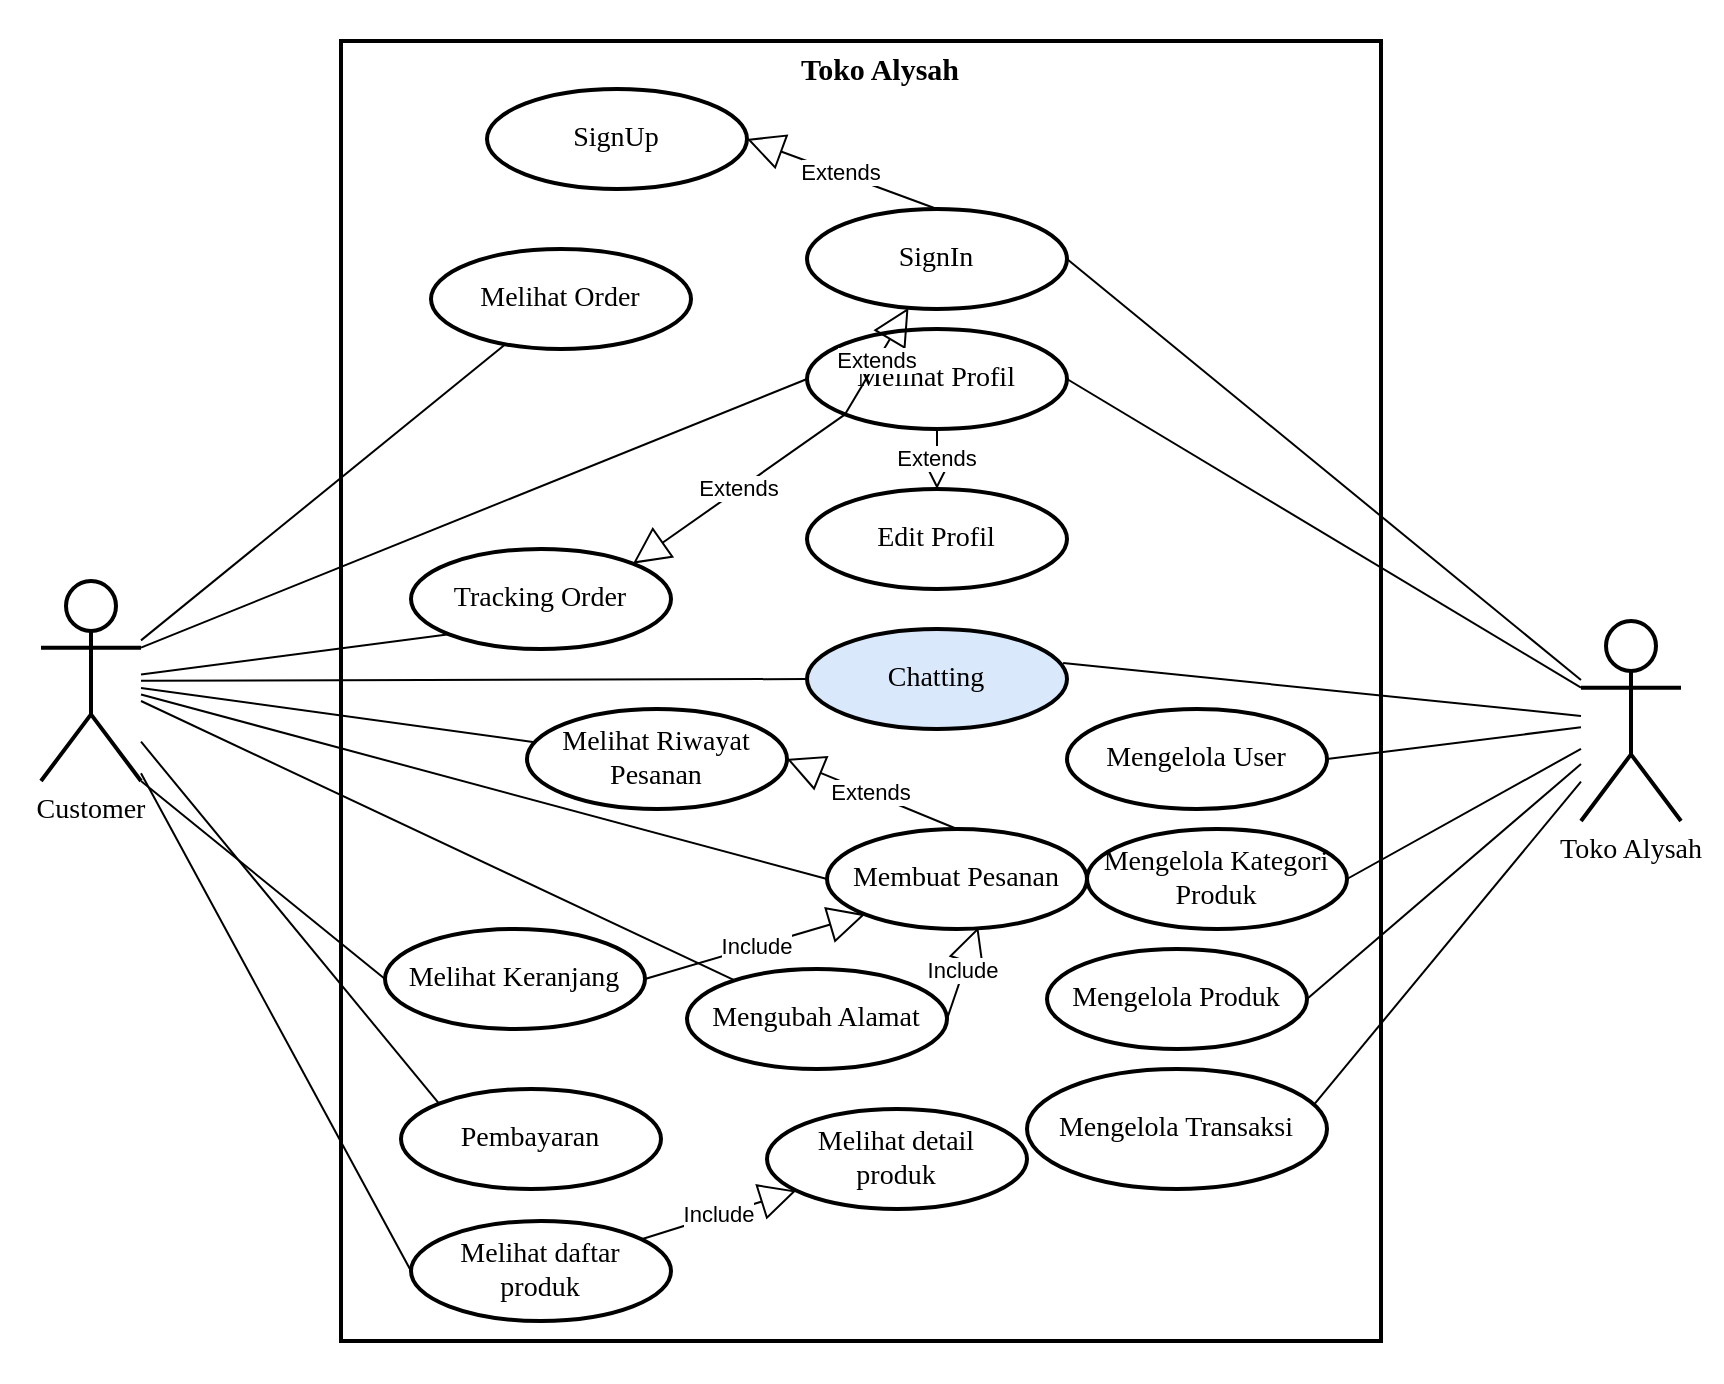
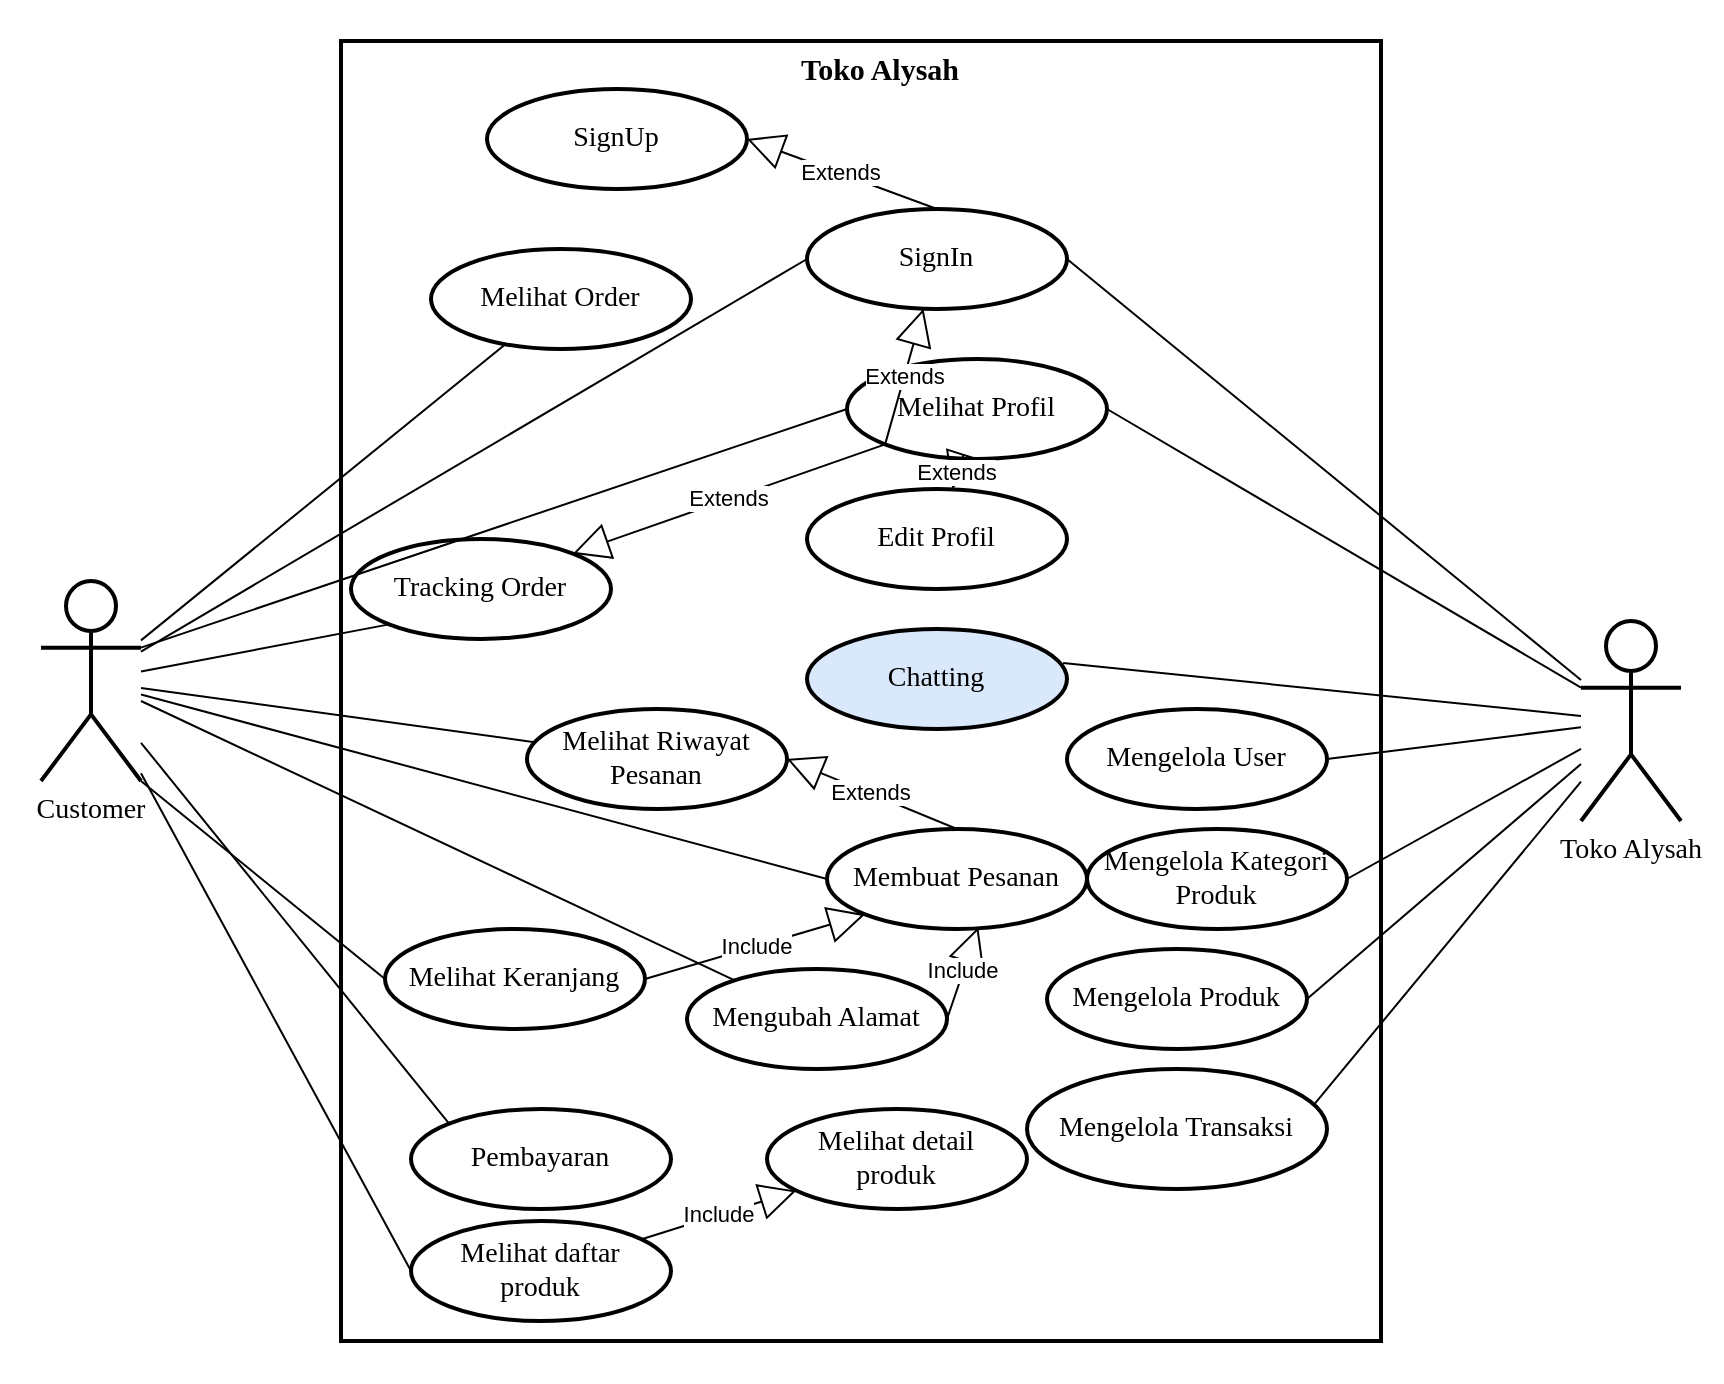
  <mxCell id="0" />
  <mxCell id="1" parent="0" />
  <mxCell id="2" value="Customer" style="shape=umlActor;verticalLabelPosition=bottom;verticalAlign=top;html=1;outlineConnect=0;fontFamily=Times New Roman;fontSize=14;strokeWidth=2;" parent="1" vertex="1"><mxGeometry x="20" y="290" width="50" height="100" as="geometry" /></mxCell>
  <mxCell id="3" value="" style="rounded=0;whiteSpace=wrap;html=1;fontFamily=Times New Roman;fontSize=14;strokeWidth=2;" parent="1" vertex="1"><mxGeometry x="170" y="20" width="520" height="650" as="geometry" /></mxCell>
  <mxCell id="4" style="edgeStyle=none;rounded=0;orthogonalLoop=1;jettySize=auto;html=1;fontFamily=Times New Roman;fontSize=15;endArrow=none;endFill=0;entryX=1;entryY=0.5;entryDx=0;entryDy=0;" parent="1" source="5" target="7" edge="1"><mxGeometry relative="1" as="geometry"><mxPoint x="505" y="132" as="targetPoint" /></mxGeometry></mxCell>
  <mxCell id="5" value="Toko Alysah" style="shape=umlActor;verticalLabelPosition=bottom;verticalAlign=top;html=1;outlineConnect=0;fontFamily=Times New Roman;fontSize=14;strokeWidth=2;" parent="1" vertex="1"><mxGeometry x="790" y="310" width="50" height="100" as="geometry" /></mxCell>
  <mxCell id="6" value="Chatting" style="ellipse;whiteSpace=wrap;html=1;fontFamily=Times New Roman;fontSize=14;strokeWidth=2;fillColor=#dae8fc;" parent="1" vertex="1"><mxGeometry x="403" y="314" width="130" height="50" as="geometry" /></mxCell>
  <mxCell id="7" value="SignIn" style="ellipse;whiteSpace=wrap;html=1;fontFamily=Times New Roman;fontSize=14;strokeWidth=2;" parent="1" vertex="1"><mxGeometry x="403" y="104" width="130" height="50" as="geometry" /></mxCell>
  <mxCell id="8" value="Mengelola Produk" style="ellipse;whiteSpace=wrap;html=1;fontFamily=Times New Roman;fontSize=14;strokeWidth=2;" parent="1" vertex="1"><mxGeometry x="523" y="474" width="130" height="50" as="geometry" /></mxCell>
  <mxCell id="9" value="Mengelola Transaksi" style="ellipse;whiteSpace=wrap;html=1;fontFamily=Times New Roman;fontSize=14;strokeWidth=2;" parent="1" vertex="1"><mxGeometry x="513" y="534" width="150" height="60" as="geometry" /></mxCell>
- <mxCell id="10" value="Tracking Order" style="ellipse;whiteSpace=wrap;html=1;fontFamily=Times New Roman;fontSize=14;strokeWidth=2;" parent="1" vertex="1"><mxGeometry x="205" y="274" width="130" height="50" as="geometry" /></mxCell>
+ <mxCell id="10" value="Tracking Order" style="ellipse;whiteSpace=wrap;html=1;fontFamily=Times New Roman;fontSize=14;strokeWidth=2;" parent="1" vertex="1"><mxGeometry x="175" y="269" width="130" height="50" as="geometry" /></mxCell>
  <mxCell id="11" value="&lt;b&gt;&lt;font style=&quot;font-size: 15px;&quot;&gt;Toko Alysah&lt;/font&gt;&lt;/b&gt;" style="text;html=1;strokeColor=none;fillColor=none;align=center;verticalAlign=middle;whiteSpace=wrap;rounded=0;fontFamily=Times New Roman;fontSize=14;" parent="1" vertex="1"><mxGeometry x="322" y="20" width="236" height="30" as="geometry" /></mxCell>
- <mxCell id="13" style="edgeStyle=none;rounded=0;orthogonalLoop=1;jettySize=auto;html=1;entryX=0;entryY=0.5;entryDx=0;entryDy=0;fontFamily=Times New Roman;fontSize=15;endArrow=none;endFill=0;" parent="1" source="2" target="6" edge="1"><mxGeometry relative="1" as="geometry" /></mxCell>
+ <mxCell id="12" style="edgeStyle=none;rounded=0;orthogonalLoop=1;jettySize=auto;html=1;fontFamily=Times New Roman;fontSize=15;endArrow=none;endFill=0;entryX=0;entryY=0.5;entryDx=0;entryDy=0;" parent="1" source="2" target="7" edge="1"><mxGeometry relative="1" as="geometry"><mxPoint x="376.04" y="135" as="targetPoint" /><Array as="points" /></mxGeometry></mxCell>
  <mxCell id="14" style="edgeStyle=none;rounded=0;orthogonalLoop=1;jettySize=auto;html=1;entryX=0.985;entryY=0.34;entryDx=0;entryDy=0;entryPerimeter=0;fontFamily=Times New Roman;fontSize=15;endArrow=none;endFill=0;" parent="1" source="5" target="6" edge="1"><mxGeometry relative="1" as="geometry" /></mxCell>
  <mxCell id="15" style="edgeStyle=none;rounded=0;orthogonalLoop=1;jettySize=auto;html=1;entryX=1;entryY=0.5;entryDx=0;entryDy=0;fontFamily=Times New Roman;fontSize=15;endArrow=none;endFill=0;" parent="1" source="5" target="8" edge="1"><mxGeometry relative="1" as="geometry" /></mxCell>
  <mxCell id="16" style="edgeStyle=none;rounded=0;orthogonalLoop=1;jettySize=auto;html=1;entryX=0.956;entryY=0.299;entryDx=0;entryDy=0;fontFamily=Times New Roman;fontSize=15;endArrow=none;endFill=0;entryPerimeter=0;" parent="1" source="5" target="9" edge="1"><mxGeometry relative="1" as="geometry" /></mxCell>
  <mxCell id="17" value="SignUp" style="ellipse;whiteSpace=wrap;html=1;fontFamily=Times New Roman;fontSize=14;strokeWidth=2;" parent="1" vertex="1"><mxGeometry x="243" y="44" width="130" height="50" as="geometry" /></mxCell>
  <mxCell id="18" value="Extends" style="endArrow=block;endSize=16;endFill=0;html=1;rounded=0;exitX=0.5;exitY=0;exitDx=0;exitDy=0;entryX=1;entryY=0.5;entryDx=0;entryDy=0;" parent="1" source="7" target="17" edge="1"><mxGeometry width="160" relative="1" as="geometry"><mxPoint x="373" y="344" as="sourcePoint" /><mxPoint x="533" y="344" as="targetPoint" /></mxGeometry></mxCell>
- <mxCell id="19" value="Melihat Profil" style="ellipse;whiteSpace=wrap;html=1;fontFamily=Times New Roman;fontSize=14;strokeWidth=2;" parent="1" vertex="1"><mxGeometry x="403" y="164" width="130" height="50" as="geometry" /></mxCell>
+ <mxCell id="19" value="Melihat Profil" style="ellipse;whiteSpace=wrap;html=1;fontFamily=Times New Roman;fontSize=14;strokeWidth=2;" parent="1" vertex="1"><mxGeometry x="423" y="179" width="130" height="50" as="geometry" /></mxCell>
  <mxCell id="20" value="Mengelola Kategori Produk" style="ellipse;whiteSpace=wrap;html=1;fontFamily=Times New Roman;fontSize=14;strokeWidth=2;" parent="1" vertex="1"><mxGeometry x="543" y="414" width="130" height="50" as="geometry" /></mxCell>
  <mxCell id="21" style="edgeStyle=none;rounded=0;orthogonalLoop=1;jettySize=auto;html=1;entryX=1;entryY=0.5;entryDx=0;entryDy=0;fontFamily=Times New Roman;fontSize=15;endArrow=none;endFill=0;" parent="1" source="5" target="20" edge="1"><mxGeometry relative="1" as="geometry"><mxPoint x="730" y="381.364" as="sourcePoint" /><mxPoint x="634" y="425" as="targetPoint" /></mxGeometry></mxCell>
  <mxCell id="22" style="edgeStyle=none;shape=connector;rounded=0;orthogonalLoop=1;jettySize=auto;html=1;entryX=0;entryY=1;entryDx=0;entryDy=0;labelBackgroundColor=default;fontFamily=Times New Roman;fontSize=15;fontColor=default;endArrow=none;endFill=0;strokeColor=default;" parent="1" source="2" target="10" edge="1"><mxGeometry relative="1" as="geometry"><mxPoint x="160" y="378.587" as="sourcePoint" /><mxPoint x="265.98" y="414.99" as="targetPoint" /></mxGeometry></mxCell>
  <mxCell id="23" value="Melihat Riwayat Pesanan" style="ellipse;whiteSpace=wrap;html=1;fontFamily=Times New Roman;fontSize=14;strokeWidth=2;" parent="1" vertex="1"><mxGeometry x="263" y="354" width="130" height="50" as="geometry" /></mxCell>
  <mxCell id="24" value="Melihat daftar &lt;br&gt;produk" style="ellipse;whiteSpace=wrap;html=1;fontFamily=Times New Roman;fontSize=14;strokeWidth=2;" parent="1" vertex="1"><mxGeometry x="205" y="610" width="130" height="50" as="geometry" /></mxCell>
  <mxCell id="25" value="Melihat detail &lt;br&gt;produk" style="ellipse;whiteSpace=wrap;html=1;fontFamily=Times New Roman;fontSize=14;strokeWidth=2;" parent="1" vertex="1"><mxGeometry x="383" y="554" width="130" height="50" as="geometry" /></mxCell>
  <mxCell id="26" value="Include" style="endArrow=block;endSize=16;endFill=0;html=1;rounded=0;" parent="1" source="24" target="25" edge="1"><mxGeometry width="160" relative="1" as="geometry"><mxPoint x="373" y="344" as="sourcePoint" /><mxPoint x="533" y="344" as="targetPoint" /></mxGeometry></mxCell>
  <mxCell id="27" style="edgeStyle=none;shape=connector;rounded=0;orthogonalLoop=1;jettySize=auto;html=1;entryX=0;entryY=0.5;entryDx=0;entryDy=0;labelBackgroundColor=default;fontFamily=Times New Roman;fontSize=15;fontColor=default;endArrow=none;endFill=0;strokeColor=default;" parent="1" source="2" target="24" edge="1"><mxGeometry relative="1" as="geometry"><mxPoint x="157.549" y="420" as="sourcePoint" /><mxPoint x="250" y="625" as="targetPoint" /></mxGeometry></mxCell>
  <mxCell id="28" style="edgeStyle=none;shape=connector;rounded=0;orthogonalLoop=1;jettySize=auto;html=1;labelBackgroundColor=default;fontFamily=Times New Roman;fontSize=15;fontColor=default;endArrow=none;endFill=0;strokeColor=default;" parent="1" source="2" target="23" edge="1"><mxGeometry relative="1" as="geometry"><mxPoint x="150" y="390" as="sourcePoint" /><mxPoint x="250" y="625" as="targetPoint" /></mxGeometry></mxCell>
  <mxCell id="29" value="Membuat Pesanan" style="ellipse;whiteSpace=wrap;html=1;fontFamily=Times New Roman;fontSize=14;strokeWidth=2;" parent="1" vertex="1"><mxGeometry x="413" y="414" width="130" height="50" as="geometry" /></mxCell>
  <mxCell id="30" style="edgeStyle=none;shape=connector;rounded=0;orthogonalLoop=1;jettySize=auto;html=1;labelBackgroundColor=default;fontFamily=Times New Roman;fontSize=15;fontColor=default;endArrow=none;endFill=0;strokeColor=default;entryX=0;entryY=0.5;entryDx=0;entryDy=0;" parent="1" source="2" target="29" edge="1"><mxGeometry relative="1" as="geometry"><mxPoint x="160" y="400" as="sourcePoint" /><mxPoint x="252.972" y="463.245" as="targetPoint" /></mxGeometry></mxCell>
  <mxCell id="31" value="Extends" style="endArrow=block;endSize=16;endFill=0;html=1;rounded=0;exitX=0.5;exitY=0;exitDx=0;exitDy=0;entryX=1;entryY=0.5;entryDx=0;entryDy=0;" parent="1" source="29" target="23" edge="1"><mxGeometry width="160" relative="1" as="geometry"><mxPoint x="478" y="114" as="sourcePoint" /><mxPoint x="383" y="79" as="targetPoint" /></mxGeometry></mxCell>
  <mxCell id="32" value="Mengelola User" style="ellipse;whiteSpace=wrap;html=1;fontFamily=Times New Roman;fontSize=14;strokeWidth=2;" parent="1" vertex="1"><mxGeometry x="533" y="354" width="130" height="50" as="geometry" /></mxCell>
  <mxCell id="33" style="edgeStyle=none;rounded=0;orthogonalLoop=1;jettySize=auto;html=1;entryX=1;entryY=0.5;entryDx=0;entryDy=0;fontFamily=Times New Roman;fontSize=15;endArrow=none;endFill=0;" parent="1" source="5" target="32" edge="1"><mxGeometry relative="1" as="geometry"><mxPoint x="800" y="370.776" as="sourcePoint" /><mxPoint x="664" y="375" as="targetPoint" /></mxGeometry></mxCell>
  <mxCell id="34" value="Edit Profil" style="ellipse;whiteSpace=wrap;html=1;fontFamily=Times New Roman;fontSize=14;strokeWidth=2;" parent="1" vertex="1"><mxGeometry x="403" y="244" width="130" height="50" as="geometry" /></mxCell>
  <mxCell id="35" style="edgeStyle=none;rounded=0;orthogonalLoop=1;jettySize=auto;html=1;fontFamily=Times New Roman;fontSize=15;endArrow=none;endFill=0;entryX=0;entryY=0.5;entryDx=0;entryDy=0;exitX=1;exitY=0.333;exitDx=0;exitDy=0;exitPerimeter=0;" parent="1" source="2" target="19" edge="1"><mxGeometry relative="1" as="geometry"><mxPoint x="400" y="195" as="targetPoint" /><Array as="points" /><mxPoint x="80" y="333.333" as="sourcePoint" /></mxGeometry></mxCell>
  <mxCell id="36" style="edgeStyle=none;rounded=0;orthogonalLoop=1;jettySize=auto;html=1;entryX=1;entryY=0.5;entryDx=0;entryDy=0;fontFamily=Times New Roman;fontSize=15;endArrow=none;endFill=0;exitX=0;exitY=0.333;exitDx=0;exitDy=0;exitPerimeter=0;" parent="1" source="5" target="19" edge="1"><mxGeometry relative="1" as="geometry"><mxPoint x="800" y="366.38" as="sourcePoint" /><mxPoint x="528.05" y="327" as="targetPoint" /></mxGeometry></mxCell>
  <mxCell id="37" value="Extends" style="endArrow=block;endSize=16;endFill=0;html=1;rounded=0;" parent="1" source="19" target="34" edge="1"><mxGeometry width="160" relative="1" as="geometry"><mxPoint x="478" y="114" as="sourcePoint" /><mxPoint x="383" y="79" as="targetPoint" /></mxGeometry></mxCell>
  <mxCell id="38" value="Extends" style="endArrow=block;endSize=16;endFill=0;html=1;rounded=0;exitX=0;exitY=1;exitDx=0;exitDy=0;" parent="1" source="19" target="7" edge="1"><mxGeometry width="160" relative="1" as="geometry"><mxPoint x="502.174" y="222.207" as="sourcePoint" /><mxPoint x="537.777" y="255.801" as="targetPoint" /></mxGeometry></mxCell>
  <mxCell id="39" value="Extends" style="endArrow=block;endSize=16;endFill=0;html=1;rounded=0;exitX=0;exitY=1;exitDx=0;exitDy=0;entryX=1;entryY=0;entryDx=0;entryDy=0;" parent="1" source="19" target="10" edge="1"><mxGeometry width="160" relative="1" as="geometry"><mxPoint x="431.871" y="216.613" as="sourcePoint" /><mxPoint x="303.662" y="414.737" as="targetPoint" /></mxGeometry></mxCell>
- <mxCell id="40" value="Pembayaran" style="ellipse;whiteSpace=wrap;html=1;fontFamily=Times New Roman;fontSize=14;strokeWidth=2;" parent="1" vertex="1"><mxGeometry x="200" y="544" width="130" height="50" as="geometry" /></mxCell>
+ <mxCell id="40" value="Pembayaran" style="ellipse;whiteSpace=wrap;html=1;fontFamily=Times New Roman;fontSize=14;strokeWidth=2;" parent="1" vertex="1"><mxGeometry x="205" y="554" width="130" height="50" as="geometry" /></mxCell>
  <mxCell id="41" style="edgeStyle=none;shape=connector;rounded=0;orthogonalLoop=1;jettySize=auto;html=1;labelBackgroundColor=default;fontFamily=Times New Roman;fontSize=15;fontColor=default;endArrow=none;endFill=0;strokeColor=default;entryX=0;entryY=0;entryDx=0;entryDy=0;" parent="1" source="2" target="40" edge="1"><mxGeometry relative="1" as="geometry"><mxPoint x="80" y="358.582" as="sourcePoint" /><mxPoint x="390" y="465" as="targetPoint" /></mxGeometry></mxCell>
  <mxCell id="42" value="Mengubah Alamat" style="ellipse;whiteSpace=wrap;html=1;fontFamily=Times New Roman;fontSize=14;strokeWidth=2;" parent="1" vertex="1"><mxGeometry x="343" y="484" width="130" height="50" as="geometry" /></mxCell>
  <mxCell id="43" style="edgeStyle=none;shape=connector;rounded=0;orthogonalLoop=1;jettySize=auto;html=1;labelBackgroundColor=default;fontFamily=Times New Roman;fontSize=15;fontColor=default;endArrow=none;endFill=0;strokeColor=default;" parent="1" target="42" edge="1"><mxGeometry relative="1" as="geometry"><mxPoint x="70" y="350" as="sourcePoint" /><mxPoint x="220.871" y="487.387" as="targetPoint" /></mxGeometry></mxCell>
  <mxCell id="44" value="Include" style="endArrow=block;endSize=16;endFill=0;html=1;rounded=0;entryX=0.582;entryY=0.982;entryDx=0;entryDy=0;entryPerimeter=0;exitX=1;exitY=0.5;exitDx=0;exitDy=0;" parent="1" source="42" target="29" edge="1"><mxGeometry x="0.019" width="160" relative="1" as="geometry"><mxPoint x="408" y="484" as="sourcePoint" /><mxPoint x="403" y="389" as="targetPoint" /><mxPoint as="offset" /></mxGeometry></mxCell>
  <mxCell id="45" value="Melihat Order" style="ellipse;whiteSpace=wrap;html=1;fontFamily=Times New Roman;fontSize=14;strokeWidth=2;" parent="1" vertex="1"><mxGeometry x="215" y="124" width="130" height="50" as="geometry" /></mxCell>
  <mxCell id="46" value="Melihat Keranjang" style="ellipse;whiteSpace=wrap;html=1;fontFamily=Times New Roman;fontSize=14;strokeWidth=2;" parent="1" vertex="1"><mxGeometry x="192" y="464" width="130" height="50" as="geometry" /></mxCell>
  <mxCell id="47" style="edgeStyle=none;shape=connector;rounded=0;orthogonalLoop=1;jettySize=auto;html=1;entryX=0;entryY=0.5;entryDx=0;entryDy=0;labelBackgroundColor=default;fontFamily=Times New Roman;fontSize=15;fontColor=default;endArrow=none;endFill=0;strokeColor=default;exitX=1;exitY=1;exitDx=0;exitDy=0;exitPerimeter=0;" parent="1" source="2" target="46" edge="1"><mxGeometry relative="1" as="geometry"><mxPoint x="80" y="386.565" as="sourcePoint" /><mxPoint x="202" y="565" as="targetPoint" /></mxGeometry></mxCell>
  <mxCell id="48" style="edgeStyle=none;rounded=0;orthogonalLoop=1;jettySize=auto;html=1;fontFamily=Times New Roman;fontSize=15;endArrow=none;endFill=0;" parent="1" source="2" target="45" edge="1"><mxGeometry relative="1" as="geometry"><mxPoint x="400" y="135" as="targetPoint" /><Array as="points" /><mxPoint x="80" y="334.42" as="sourcePoint" /></mxGeometry></mxCell>
  <mxCell id="49" value="Include" style="endArrow=block;endSize=16;endFill=0;html=1;rounded=0;entryX=0;entryY=1;entryDx=0;entryDy=0;exitX=1;exitY=0.5;exitDx=0;exitDy=0;" parent="1" source="46" target="29" edge="1"><mxGeometry x="0.019" width="160" relative="1" as="geometry"><mxPoint x="483" y="519" as="sourcePoint" /><mxPoint x="498.66" y="473.1" as="targetPoint" /><mxPoint as="offset" /></mxGeometry></mxCell>
